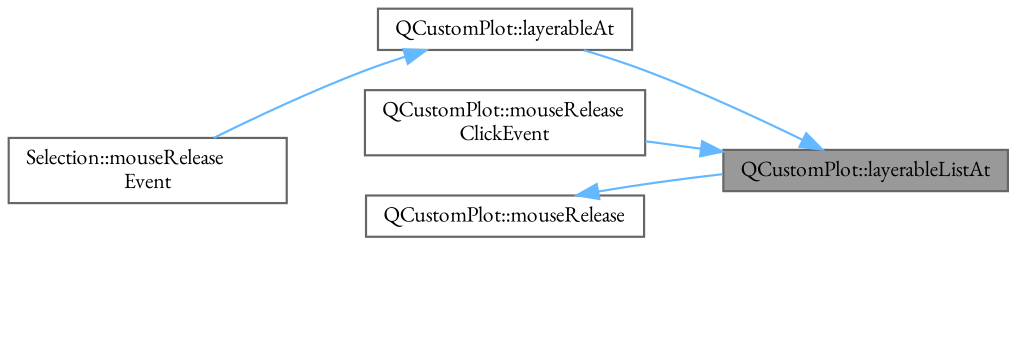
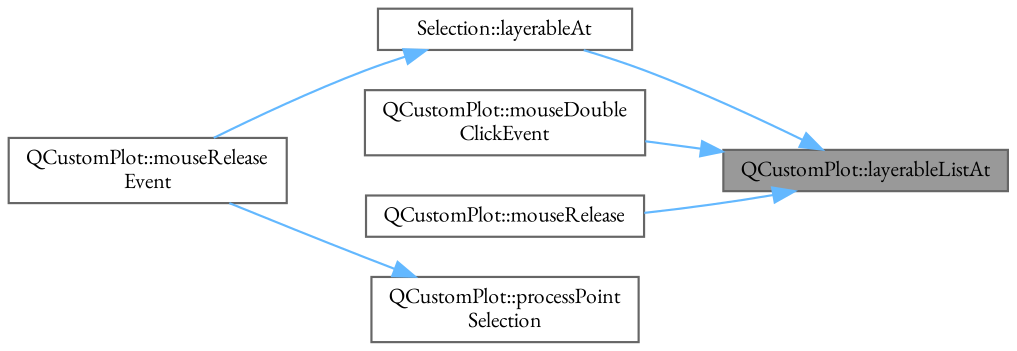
  digraph {
    fontname="EB Garamond"
    rankdir=RL
    node [color=grey40 fillcolor=white fontname="EB Garamond" fontsize=10 shape=box style=filled]
    edge [color=steelblue1 dir=back fontname="EB Garamond" fontsize=10 labelfontname=Helvetica labelfontsize=10 style=solid]
    n1 [color=gray40 fillcolor=grey60 fontcolor=black height=0.2 label="QCustomPlot::layerableListAt" width=0.4]
-   n2 [height=0.2 label="QCustomPlot::layerableAt" width=0.4]
-   n3 [height=0.2 label="QCustomPlot::mouseRelease\lClickEvent" width=0.4]
+   n2 [height=0.2 label="Selection::layerableAt" width=0.4]
+   n3 [height=0.2 label="QCustomPlot::mouseDouble\lClickEvent" width=0.4]
    n4 [height=0.2 label="QCustomPlot::mouseRelease" width=0.4]
-   n5 [height=0.2 label="Selection::mouseRelease\lEvent" width=0.4]
+   n5 [height=0.2 label="QCustomPlot::mouseRelease\lEvent" width=0.4]
+   n6 [height=0.2 label="QCustomPlot::processPoint\lSelection" width=0.4]
    n1 -> n2
    n1 -> n3
-   n4 -> n1
+   n1 -> n4
    n2 -> n5
+   n6 -> n5
  }
